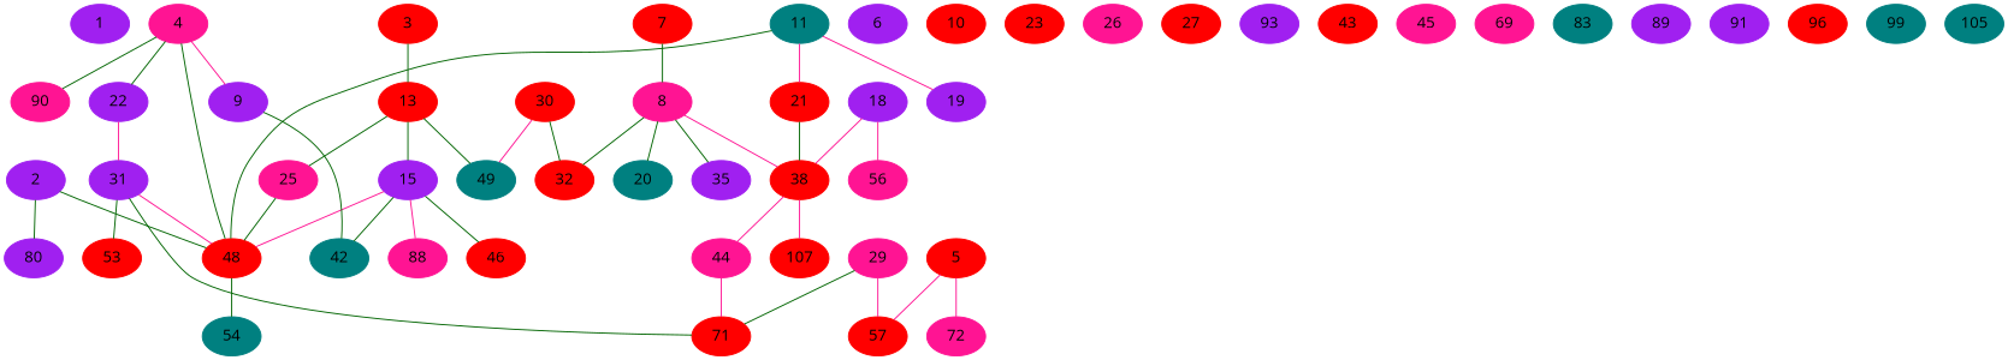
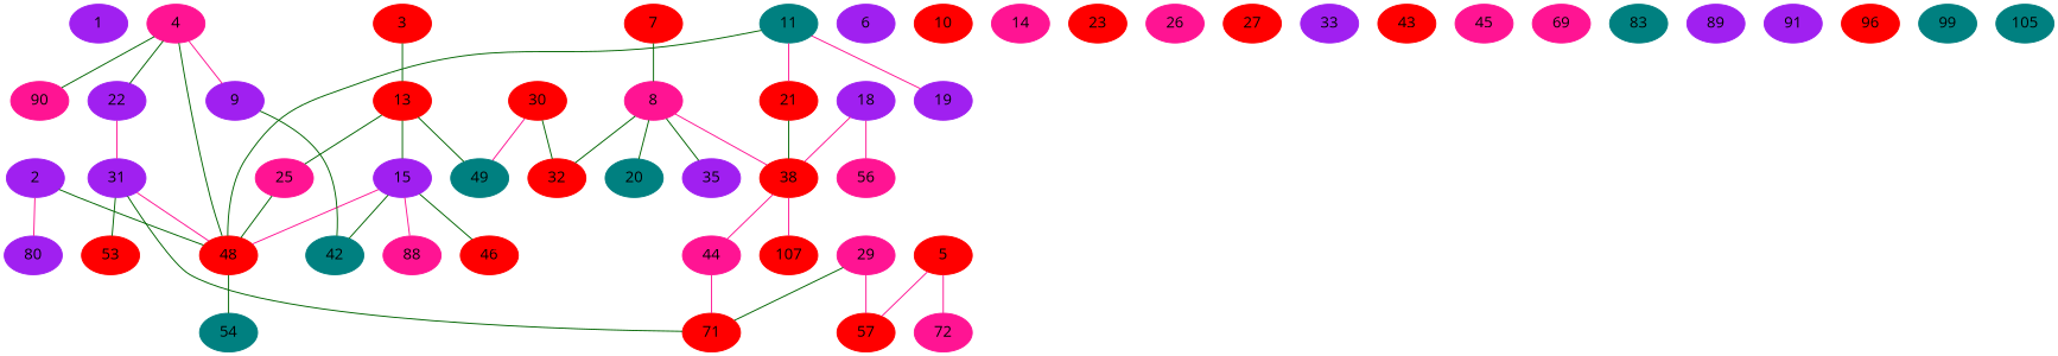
  graph {
    fontname="Open Sans"
    node [color=red fontname="Open Sans" style=filled]
    edge [color=darkgreen fontname="Open Sans"]
    1 [color=purple]
    2 [color=purple super="+100"]
    48 [super="+104"]
    80 [color=purple]
    54 [color=teal]
    3 [super="+37"]
    13 [super="+16+39+67"]
    15 [color=purple super="+36+59+101"]
    25 [color=deeppink super="+66"]
    49 [color=teal super="+92"]
    4 [color=deeppink super="+47+64+78+93"]
    9 [color=purple super="+24+51+97"]
    22 [color=purple super="+70"]
    90 [color=deeppink]
    42 [color=teal super="+86"]
    31 [color=purple super="+74+103"]
    35 [color=purple super="+81"]
    5 [super="+65+77"]
    57 [super="+62"]
    72 [color=deeppink super="+85"]
    6 [color=purple super="+94"]
    7 [super="+82"]
    8 [color=deeppink super="+17+40"]
    20 [color=teal super="+73"]
    32 [super="+98"]
    38 [super="+63"]
    18 [color=purple super="+28+55+87"]
    56 [color=deeppink]
    44 [color=deeppink super="+50"]
    107
    10 [super="+34+106"]
    11 [color=teal super="+12+41+68+102"]
    19 [color=purple]
    21 [super="+61"]
    46
    88 [color=deeppink]
+   14 [color=deeppink]
    71 [super="+84"]
    53
    23
    26 [color=deeppink super="+79"]
    27
    29 [color=deeppink super="+58+95"]
    30 [super="+52+60"]
-   33 [color=purple label=93]
+   33 [color=purple]
    43
    45 [color=deeppink super="+75+76"]
    69 [color=deeppink]
    83 [color=teal]
    89 [color=purple]
    91 [color=purple]
    96
    99 [color=teal]
    105 [color=teal]
    2 -- 48
-   2 -- 80
+   2 -- 80 [color=deeppink]
    48 -- 54
    3 -- 13
    13 -- 15
    13 -- 25
    13 -- 49
    15 -- 48 [color=deeppink]
    15 -- 42
    15 -- 46
    15 -- 88 [color=deeppink]
    25 -- 48
    4 -- 48
    4 -- 9 [color=deeppink weight=2]
    4 -- 22
    4 -- 90
    9 -- 42
    22 -- 31 [color=deeppink]
    31 -- 48 [color=deeppink]
    31 -- 71
    31 -- 53
    5 -- 57 [color=deeppink]
    5 -- 72 [color=deeppink]
    7 -- 8 [weight=2]
    8 -- 35
    8 -- 20
    8 -- 32
    8 -- 38 [color=deeppink]
    38 -- 44 [color=deeppink]
    38 -- 107 [color=deeppink]
    18 -- 38 [color=deeppink]
    18 -- 56 [color=deeppink weight=2]
    44 -- 71 [color=deeppink]
    11 -- 48
    11 -- 19 [color=deeppink]
    11 -- 21 [color=deeppink]
    21 -- 38
    29 -- 57 [color=deeppink]
    29 -- 71
    30 -- 49 [color=deeppink]
    30 -- 32
  }
